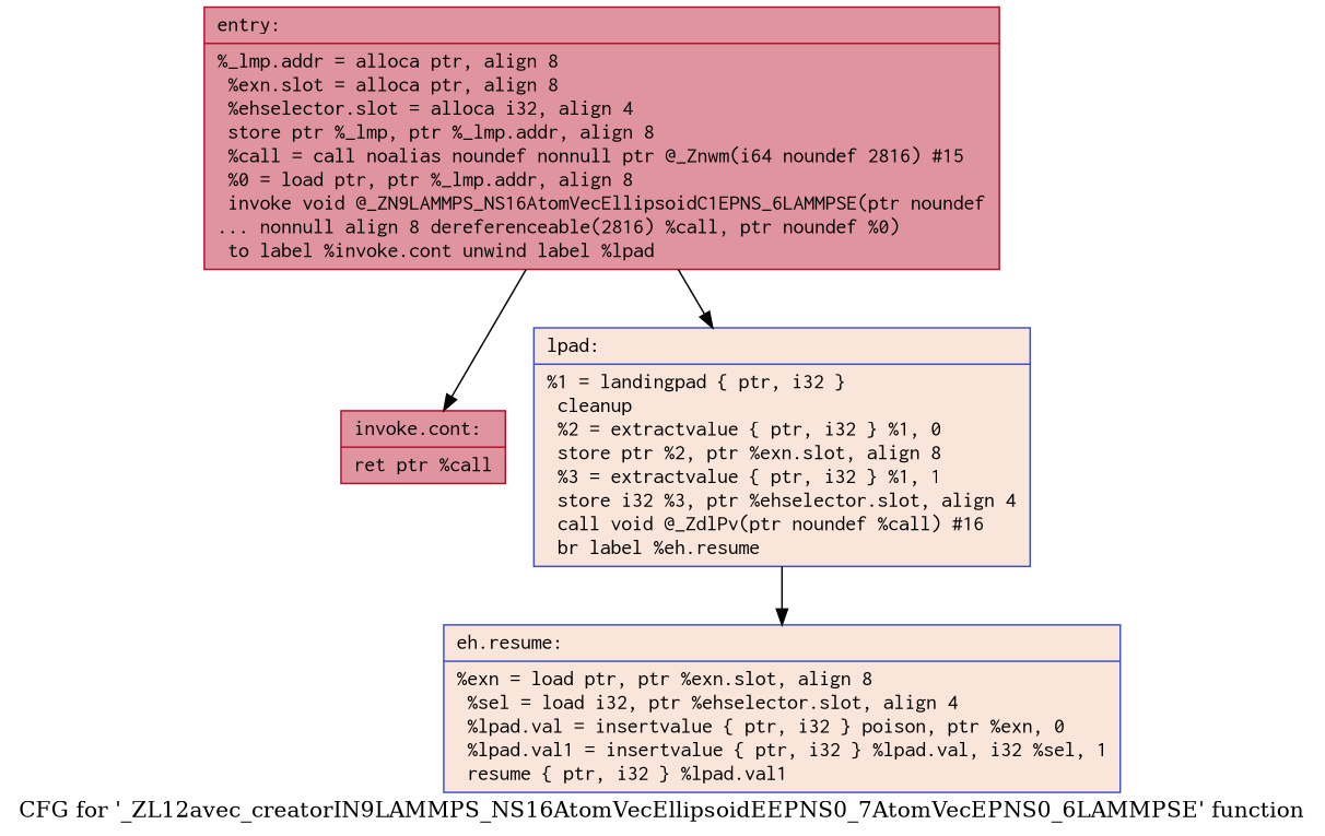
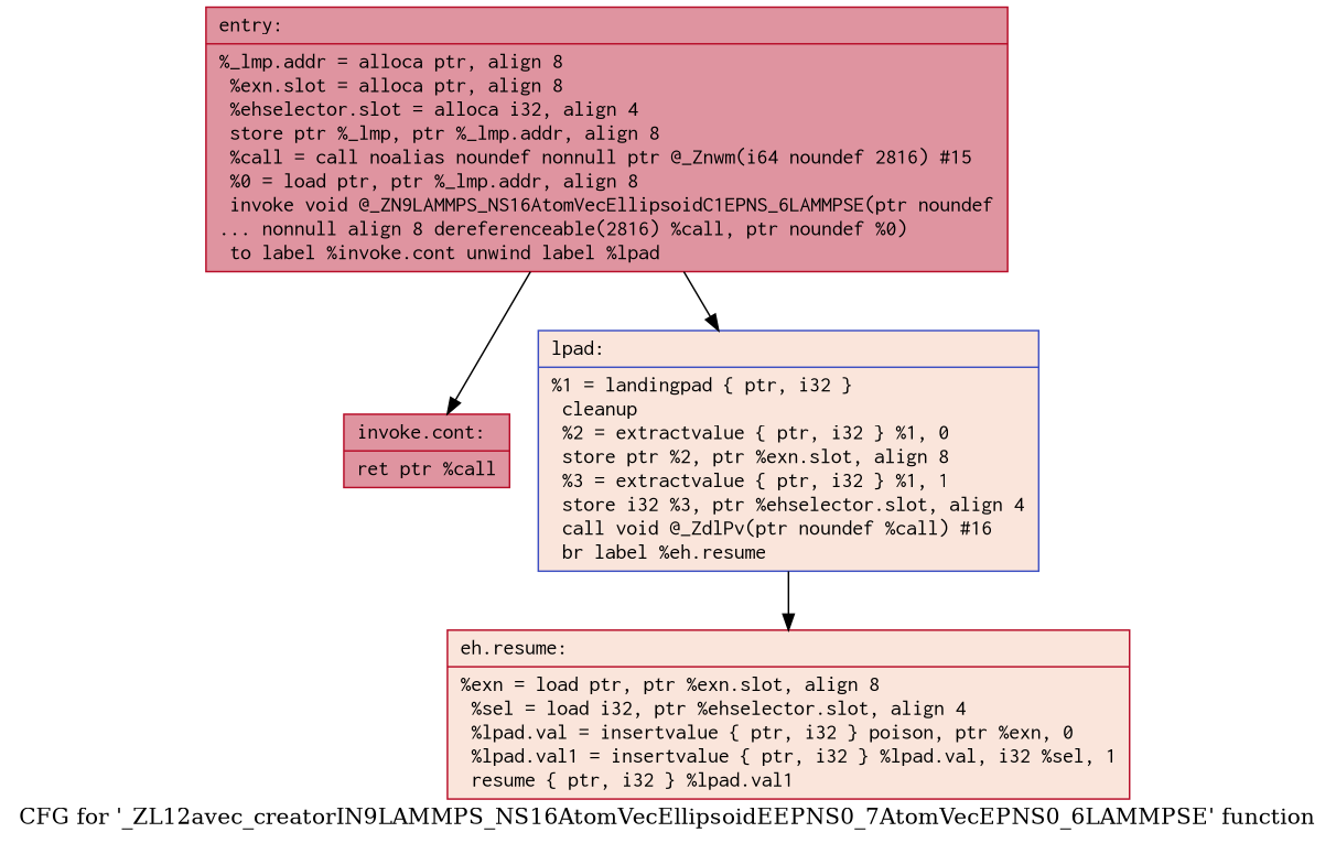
  digraph {
    label="CFG for '_ZL12avec_creatorIN9LAMMPS_NS16AtomVecEllipsoidEEPNS0_7AtomVecEPNS0_6LAMMPSE' function"
    node [color="#b70d28ff" fillcolor="#b70d2870" fontname=Courier shape=record style=filled]
    n1 [label="{entry:\l|  %_lmp.addr = alloca ptr, align 8\l  %exn.slot = alloca ptr, align 8\l  %ehselector.slot = alloca i32, align 4\l  store ptr %_lmp, ptr %_lmp.addr, align 8\l  %call = call noalias noundef nonnull ptr @_Znwm(i64 noundef 2816) #15\l  %0 = load ptr, ptr %_lmp.addr, align 8\l  invoke void @_ZN9LAMMPS_NS16AtomVecEllipsoidC1EPNS_6LAMMPSE(ptr noundef\l... nonnull align 8 dereferenceable(2816) %call, ptr noundef %0)\l          to label %invoke.cont unwind label %lpad\l}"]
    n2 [label="{invoke.cont:\l|  ret ptr %call\l}"]
    n3 [color="#3d50c3ff" fillcolor="#f4c5ad70" label="{lpad:\l|  %1 = landingpad \{ ptr, i32 \}\l          cleanup\l  %2 = extractvalue \{ ptr, i32 \} %1, 0\l  store ptr %2, ptr %exn.slot, align 8\l  %3 = extractvalue \{ ptr, i32 \} %1, 1\l  store i32 %3, ptr %ehselector.slot, align 4\l  call void @_ZdlPv(ptr noundef %call) #16\l  br label %eh.resume\l}"]
-   n4 [color="#3d50c3ff" fillcolor="#f4c5ad70" label="{eh.resume:\l|  %exn = load ptr, ptr %exn.slot, align 8\l  %sel = load i32, ptr %ehselector.slot, align 4\l  %lpad.val = insertvalue \{ ptr, i32 \} poison, ptr %exn, 0\l  %lpad.val1 = insertvalue \{ ptr, i32 \} %lpad.val, i32 %sel, 1\l  resume \{ ptr, i32 \} %lpad.val1\l}"]
+   n4 [fillcolor="#f4c5ad70" label="{eh.resume:\l|  %exn = load ptr, ptr %exn.slot, align 8\l  %sel = load i32, ptr %ehselector.slot, align 4\l  %lpad.val = insertvalue \{ ptr, i32 \} poison, ptr %exn, 0\l  %lpad.val1 = insertvalue \{ ptr, i32 \} %lpad.val, i32 %sel, 1\l  resume \{ ptr, i32 \} %lpad.val1\l}"]
    n1 -> n2
    n1 -> n3
    n3 -> n4
  }
